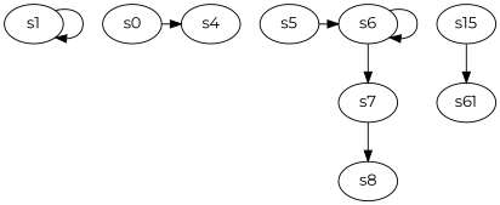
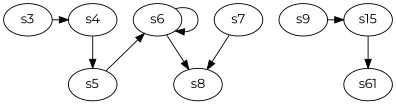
  digraph {
    fontname=Montserrat
    node [fontname=Montserrat player=1]
    edge [fontname=Montserrat]
-   s1
-   s3 [label=s0]
+   s3
    s4 [player=0]
    s5
    s6 [player=0]
    s7
    s8 [player=0]
+   s9
    n9 [label=s15 player=0]
    n10 [label=s61]
-   s1 -> s1 [constraint="time % 4 == 0"]
    s3 -> s4 [constraint="time == 0 || time == 5 || time == 6 || time == 18 || time == 19"]
+   s4 -> s5
    s5 -> s6 [constraint="time == 9 || time == 14 || time == 15 || time == 17"]
    s6 -> s6 [constraint="time % 4 == 0"]
-   s6 -> s7
+   s6 -> s8
    s7 -> s8
+   s9 -> n9 [constraint="time % 4 == 0"]
    n9 -> n10
  }
